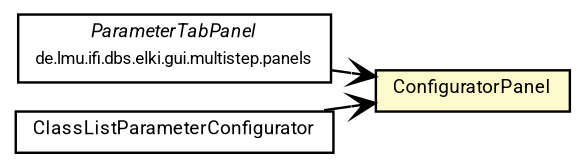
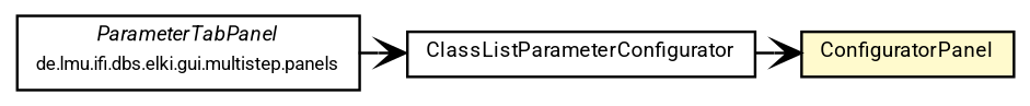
  digraph {
    fontname=Lato
    nodesep=0.15
    rankdir=LR
    ranksep=0.25
    node [fontcolor=black fontname=Lato fontsize=8 margin=0 shape=plaintext]
    edge [arrowhead=open color=black fontname=Lato fontsize=7 labelfontname=Roboto labelfontsize=7 weight=1]
    n1 [height=0 label=<<table title="de.lmu.ifi.dbs.elki.gui.multistep.panels.ParameterTabPanel" border="0" cellborder="1" cellspacing="0" cellpadding="2" href="../multistep/panels/ParameterTabPanel.html" target="_parent"> 		<tr><td><table border="0" cellspacing="0" cellpadding="1"> 		<tr><td align="center" balign="center"> <font face="Roboto"><i>ParameterTabPanel</i></font> </td></tr> 		<tr><td align="center" balign="center"> <font face="Roboto" point-size="7.0">de.lmu.ifi.dbs.elki.gui.multistep.panels</font> </td></tr> 		</table></td></tr> 		</table>> width=0]
    n2 [height=0 label=<<table title="de.lmu.ifi.dbs.elki.gui.configurator.ConfiguratorPanel" border="0" cellborder="1" cellspacing="0" cellpadding="2" bgcolor="lemonChiffon" href="ConfiguratorPanel.html" target="_parent"> 		<tr><td><table border="0" cellspacing="0" cellpadding="1"> 		<tr><td align="center" balign="center"> <font face="Roboto">ConfiguratorPanel</font> </td></tr> 		</table></td></tr> 		</table>> width=0]
    n3 [height=0 label=<<table title="de.lmu.ifi.dbs.elki.gui.configurator.ClassListParameterConfigurator" border="0" cellborder="1" cellspacing="0" cellpadding="2" href="ClassListParameterConfigurator.html" target="_parent"> 		<tr><td><table border="0" cellspacing="0" cellpadding="1"> 		<tr><td align="center" balign="center"> <font face="Roboto">ClassListParameterConfigurator</font> </td></tr> 		</table></td></tr> 		</table>> width=0]
-   n1 -> n2
+   n1 -> n3
    n3 -> n2
  }
